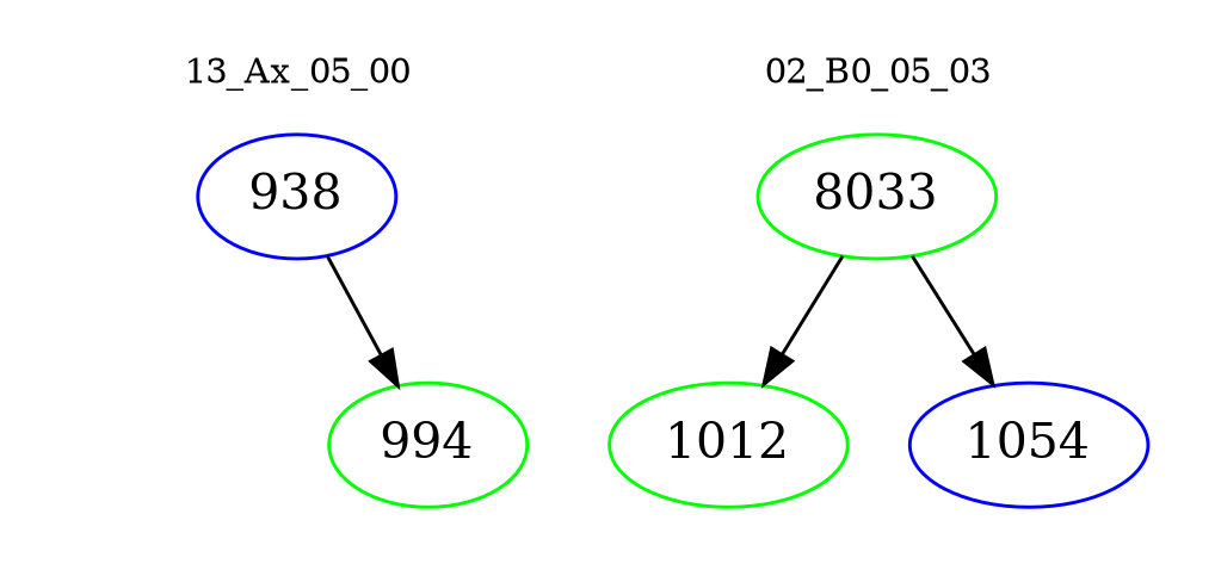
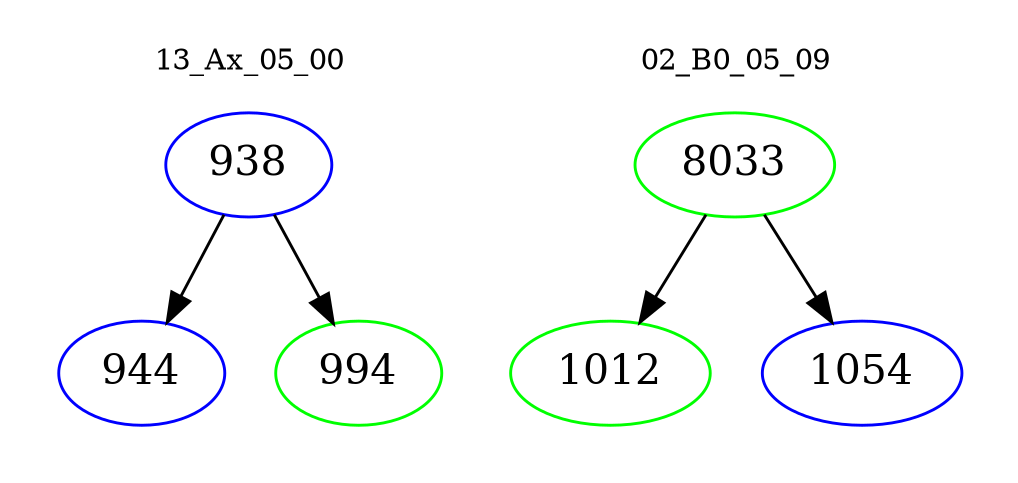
  digraph {
    node [color=blue]
    edge [color=black]
    n1 [label=938]
+   n2 [label=944]
    n3 [color=green label=994]
    n4 [color=green label=8033]
    n5 [color=green label=1012]
    n6 [label=1054]
    subgraph cluster_1 {
      color=white
      fontsize=10
      label="13_Ax_05_00"
      n1
+     n2
      n3
    }
    subgraph cluster_2 {
      color=white
      fontsize=10
-     label="02_B0_05_03"
+     label="02_B0_05_09"
      n4
      n5
      n6
    }
+   n1 -> n2
    n1 -> n3
    n4 -> n5
    n4 -> n6
  }
